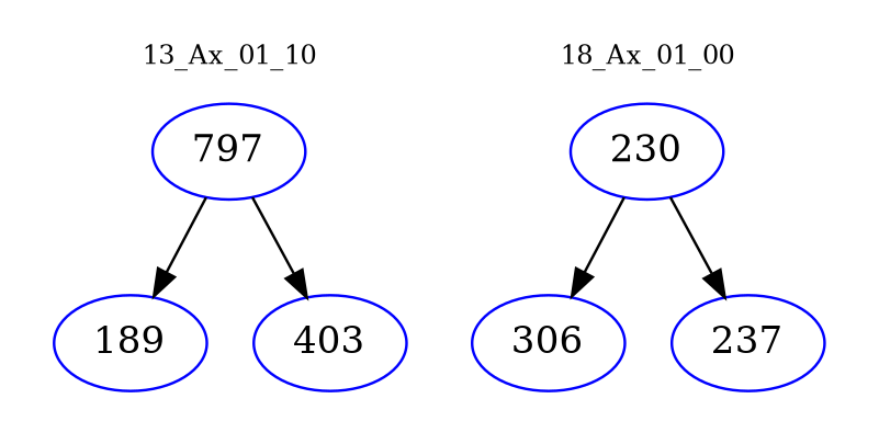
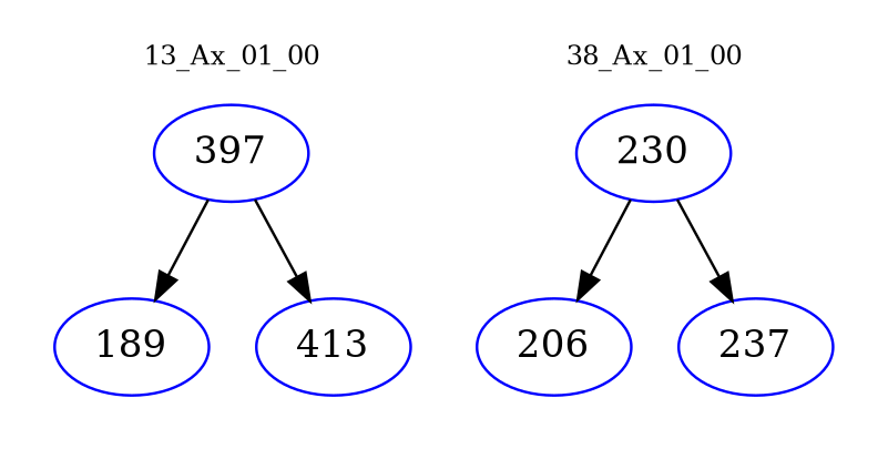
  digraph {
    node [color=blue]
    edge [color=black]
-   n1 [label=797]
+   n1 [label=397]
    n2 [label=189]
-   n3 [label=403]
+   n3 [label=413]
    n4 [label=230]
-   n5 [label=306]
+   n5 [label=206]
    n6 [label=237]
    subgraph cluster_1 {
      color=white
      fontsize=10
-     label="13_Ax_01_10"
+     label="13_Ax_01_00"
      n1
      n2
      n3
    }
    subgraph cluster_2 {
      color=white
      fontsize=10
-     label="18_Ax_01_00"
+     label="38_Ax_01_00"
      n4
      n5
      n6
    }
    n1 -> n2
    n1 -> n3
    n4 -> n5
    n4 -> n6
  }
